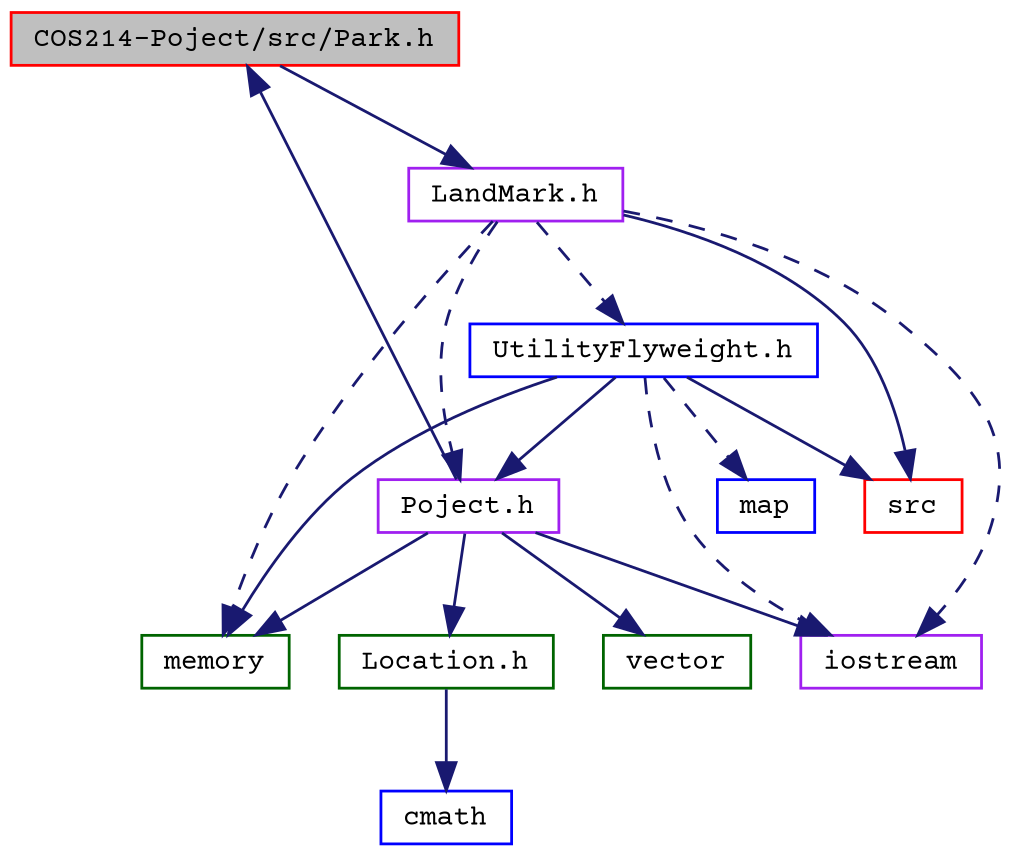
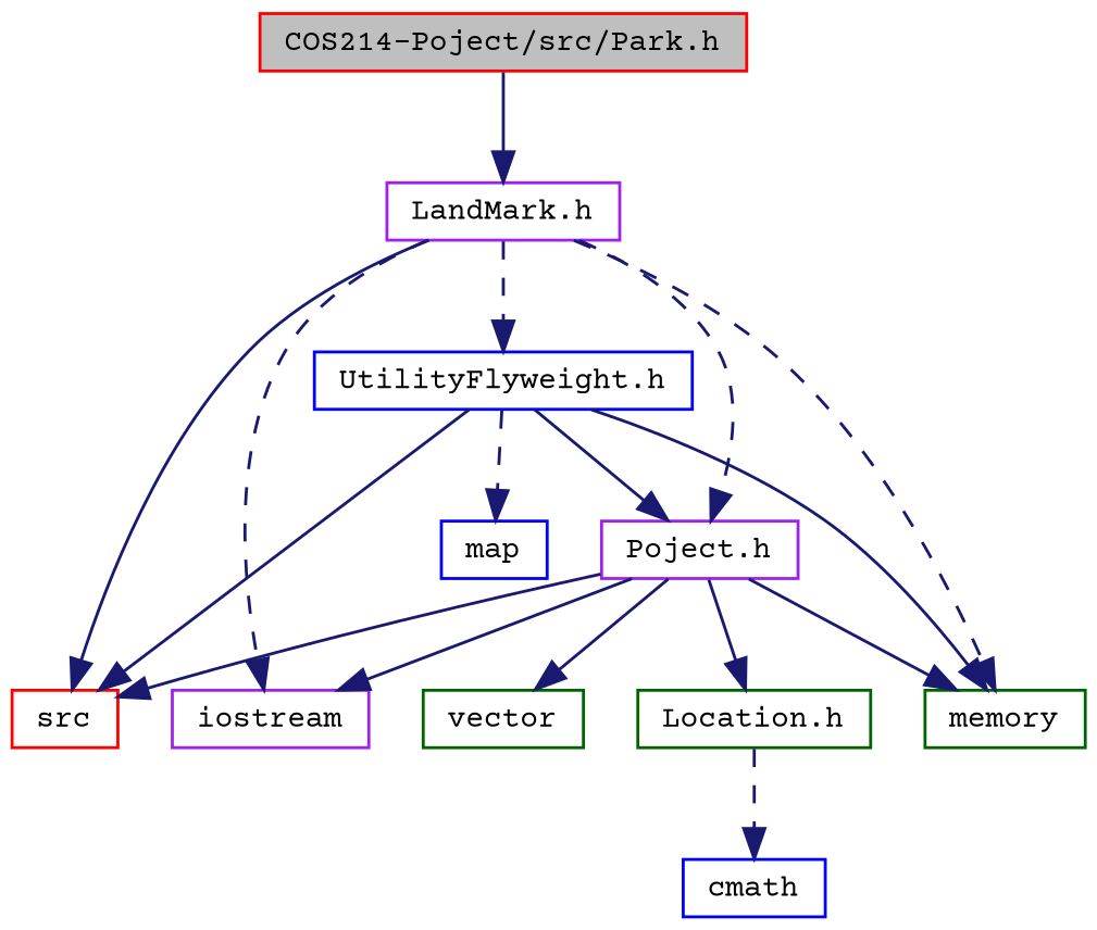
  digraph {
    fontname="Courier Prime"
    node [color=purple fillcolor=white fontname="Courier Prime" fontsize=10 shape=record style=filled]
    edge [color=midnightblue fontname="Courier Prime" fontsize=10 labelfontname=Helvetica labelfontsize=10 style=solid]
    n1 [color=red fillcolor=grey75 fontcolor=black height=0.2 label="COS214-Poject/src/Park.h" width=0.4]
    n2 [height=0.2 label="LandMark.h" width=0.4]
    n3 [height=0.2 label="Poject.h" width=0.4]
    n4 [height=0.2 label=iostream width=0.4]
    n5 [color=red height=0.2 label=src width=0.4]
    n6 [color=darkgreen height=0.2 label=memory width=0.4]
    n7 [color=blue height=0.2 label="UtilityFlyweight.h" width=0.4]
    n8 [color=darkgreen height=0.2 label="Location.h" width=0.4]
    n9 [color=darkgreen height=0.2 label=vector width=0.4]
    n10 [color=blue height=0.2 label=map width=0.4]
    n11 [color=blue height=0.2 label=cmath width=0.4]
    n1 -> n2
    n2 -> n3 [style=dashed]
    n2 -> n4 [style=dashed]
    n2 -> n5
    n2 -> n6 [style=dashed]
    n2 -> n7 [style=dashed]
    n3 -> n4
-   n3 -> n1
+   n3 -> n5
    n3 -> n6
    n3 -> n8
    n3 -> n9
    n7 -> n3
-   n7 -> n4 [style=dashed]
    n7 -> n5
    n7 -> n6
    n7 -> n10 [style=dashed]
-   n8 -> n11
+   n8 -> n11 [style=dashed]
  }
